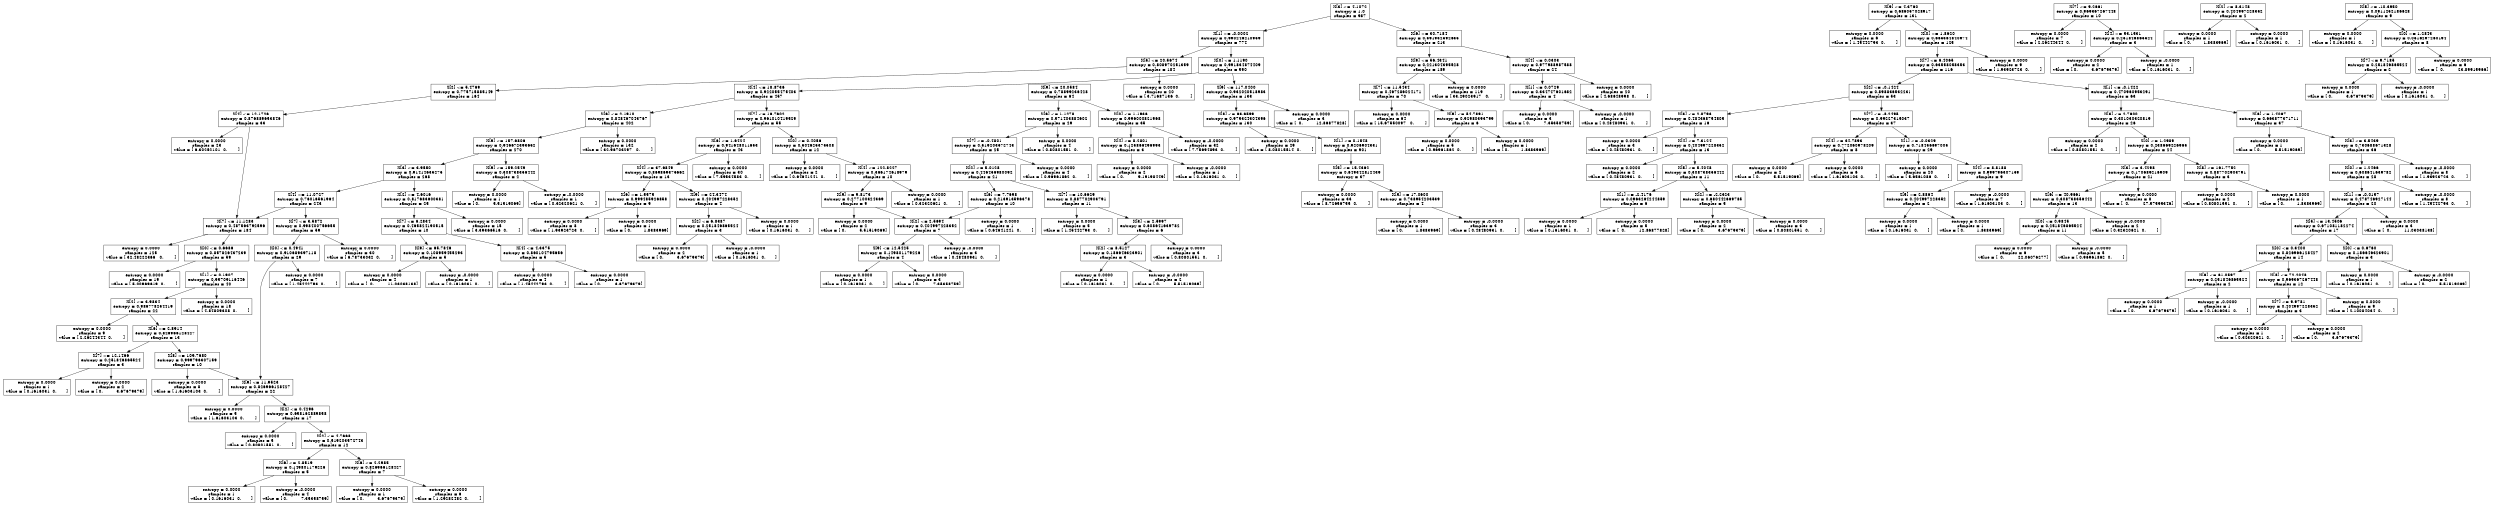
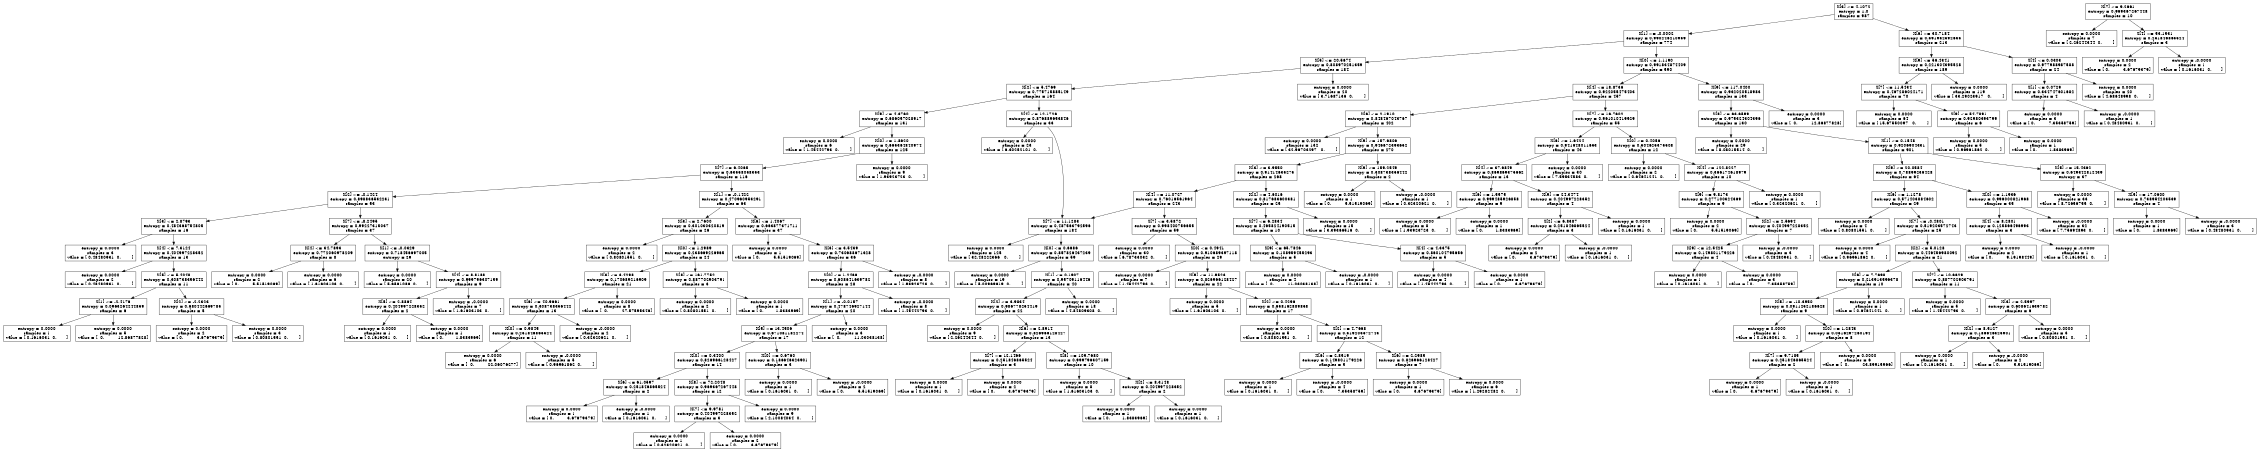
  digraph {
    node [shape=box]
    n1 [label="X[3] <= 4.1072\nentropy = 1.0\nsamples = 987"]
    n2 [label="X[1] <= -0.0002\nentropy = 0.990246210959\nsamples = 774"]
    n3 [label="X[6] <= 30.7184\nentropy = 0.591932592635\nsamples = 213"]
    n4 [label="X[5] <= 20.5674\nentropy = 0.808970251359\nsamples = 184"]
    n5 [label="X[0] <= 1.1190\nentropy = 0.991834874409\nsamples = 590"]
    n6 [label="X[9] <= 56.4341\nentropy = 0.221304395528\nsamples = 189"]
    n7 [label="X[4] <= 0.0303\nentropy = 0.977988987588\nsamples = 24"]
    n8 [label="X[2] <= 5.4769\nentropy = 0.775715885149\nsamples = 164"]
    n9 [label="entropy = 0.0000\nsamples = 20\nvalue = [ 3.71687136  0.        ]"]
    n10 [label="X[4] <= 18.8736\nentropy = 0.922055475403\nsamples = 457"]
    n11 [label="X[9] <= 117.0400\nentropy = 0.932020518983\nsamples = 133"]
    n12 [label="X[9] <= 4.3760\nentropy = 0.686057028917\nsamples = 131"]
    n13 [label="X[4] <= 12.1726\nentropy = 0.876889653846\nsamples = 33"]
    n14 [label="entropy = 0.0000\nsamples = 6\nvalue = [ 1.45442793  0.        ]"]
    n15 [label="X[0] <= 1.8620\nentropy = 0.665364840974\nsamples = 125"]
    n16 [label="entropy = 0.0000\nsamples = 23\nvalue = [ 6.30252101  0.        ]"]
    n17 [label="X[7] <= 11.1283\nentropy = 0.487563792596\nsamples = 184"]
    n18 [label="X[7] <= 6.4065\nentropy = 0.63558058353\nsamples = 116"]
    n19 [label="entropy = 0.0000\nsamples = 9\nvalue = [ 1.93923723  0.        ]"]
    n20 [label="X[2] <= -0.1424\nentropy = 0.898836532231\nsamples = 53"]
    n21 [label="X[1] <= -0.1422\nentropy = 0.470960953291\nsamples = 63"]
    n22 [label="X[3] <= 2.8793\nentropy = 0.484368754805\nsamples = 16"]
    n23 [label="X[7] <= -8.2495\nentropy = 0.99227315037\nsamples = 37"]
    n24 [label="X[3] <= 2.7600\nentropy = 0.301030320819\nsamples = 26"]
    n25 [label="X[6] <= 1.4067\nentropy = 0.663877371711\nsamples = 37"]
    n26 [label="entropy = 0.0000\nsamples = 3\nvalue = [ 0.48480931  0.        ]"]
    n27 [label="X[4] <= 7.3124\nentropy = 0.404997228352\nsamples = 13"]
    n28 [label="X[4] <= 34.7893\nentropy = 0.772060978209\nsamples = 8"]
    n29 [label="X[1] <= -0.0329\nentropy = 0.718456697005\nentropy = 29"]
    n30 [label="entropy = 0.0000\nsamples = 2\nvalue = [ 0.48480931  0.        ]"]
    n31 [label="X[5] <= 5.4048\nentropy = 0.308738356442\nsamples = 11"]
    n32 [label="X[1] <= -2.4176\nentropy = 0.0963264244859\nsamples = 6"]
    n33 [label="X[2] <= -2.2323\nentropy = 0.680442669785\nsamples = 5"]
    n34 [label="entropy = 0.0000\nsamples = 1\nvalue = [ 0.1616031  0.       ]"]
    n35 [label="entropy = 0.0000\nsamples = 5\nvalue = [  0.          12.86877828]"]
    n36 [label="entropy = 0.0000\nsamples = 2\nvalue = [ 0.          3.67679379]"]
    n37 [label="entropy = 0.0000\nsamples = 3\nvalue = [ 0.80801551  0.        ]"]
    n38 [label="entropy = 0.0000\nsamples = 2\nvalue = [ 0.          5.51519069]"]
    n39 [label="entropy = 0.0000\nsamples = 6\nvalue = [ 1.61603103  0.        ]"]
    n40 [label="entropy = 0.0000\nsamples = 20\nvalue = [ 5.6561086  0.       ]"]
    n41 [label="X[4] <= 8.8188\nentropy = 0.999796307159\nsamples = 9"]
    n42 [label="X[5] <= 2.8864\nentropy = 0.404997228352\nsamples = 2"]
    n43 [label="entropy = -0.0000\nsamples = 7\nvalue = [ 1.61603103  0.        ]"]
    n44 [label="entropy = 0.0000\nsamples = 1\nvalue = [ 0.1616031  0.       ]"]
    n45 [label="entropy = 0.0000\nsamples = 1\nvalue = [ 0.         1.8383969]"]
    n46 [label="entropy = 0.0000\nsamples = 2\nvalue = [ 0.80801551  0.        ]"]
    n47 [label="X[0] <= 1.2989\nentropy = 0.238669226965\nsamples = 24"]
    n48 [label="entropy = 0.0000\nsamples = 1\nvalue = [ 0.          5.51519069]"]
    n49 [label="X[3] <= 3.5439\nentropy = 0.730688671328\nsamples = 36"]
    n50 [label="X[3] <= 3.4298\nentropy = 0.170689216909\nsamples = 21"]
    n51 [label="X[8] <= 161.7752\nentropy = 0.887702903791\nsamples = 3"]
    n52 [label="X[6] <= 40.9661\nentropy = 0.308738356442\nsamples = 13"]
    n53 [label="entropy = 0.0000\nsamples = 8\nvalue = [  0.          27.57595346]"]
    n54 [label="entropy = 0.0000\nsamples = 2\nvalue = [ 0.80801551  0.        ]"]
    n55 [label="entropy = 0.0000\nsamples = 1\nvalue = [ 0.         1.8383969]"]
    n56 [label="X[0] <= 0.9845\nentropy = 0.251846865524\nsamples = 11"]
    n57 [label="entropy = -0.0000\nsamples = 2\nvalue = [ 0.32320621  0.        ]"]
    n58 [label="entropy = 0.0000\nsamples = 6\nvalue = [  0.          22.06076277]"]
    n59 [label="entropy = -0.0000\nsamples = 5\nvalue = [ 0.96961862  0.        ]"]
    n60 [label="X[0] <= 1.2466\nentropy = 0.608641639782\nsamples = 28"]
    n61 [label="entropy = -0.0000\nsamples = 8\nvalue = [ 1.93923723  0.        ]"]
    n62 [label="X[1] <= -0.0157\nentropy = 0.478746927144\nsamples = 20"]
    n63 [label="entropy = -0.0000\nsamples = 8\nvalue = [ 1.45442793  0.        ]"]
    n64 [label="X[5] <= 13.4506\nentropy = 0.671081182274\nsamples = 17"]
    n65 [label="entropy = 0.0000\nsamples = 3\nvalue = [  0.          11.03038138]"]
    n66 [label="X[0] <= 0.3400\nentropy = 0.826966128427\nsamples = 14"]
    n67 [label="X[0] <= 0.6760\nentropy = 0.186646323901\nsamples = 3"]
    n68 [label="X[6] <= 61.0597\nentropy = 0.251846865524\nsamples = 2"]
    n69 [label="X[8] <= 72.2048\nentropy = 0.969367267448\nsamples = 12"]
    n70 [label="entropy = 0.0000\nsamples = 1\nvalue = [ 0.1616031  0.       ]"]
    n71 [label="entropy = -0.0000\nsamples = 2\nvalue = [ 0.          5.51519069]"]
    n72 [label="entropy = 0.0000\nsamples = 1\nvalue = [ 0.          3.67679379]"]
    n73 [label="entropy = -0.0000\nsamples = 1\nvalue = [ 0.1616031  0.       ]"]
    n74 [label="X[7] <= 9.9781\nentropy = 0.404997228352\nsamples = 3"]
    n75 [label="entropy = 0.0000\nsamples = 9\nvalue = [ 2.10084034  0.        ]"]
    n76 [label="entropy = 0.0000\nsamples = 1\nvalue = [ 0.32320621  0.        ]"]
    n77 [label="entropy = 0.0000\nsamples = 2\nvalue = [ 0.          3.67679379]"]
    n78 [label="X[7] <= 9.2661\nentropy = 0.969367267448\nsamples = 10"]
    n79 [label="entropy = 0.0000\nsamples = 7\nvalue = [ 2.26244344  0.        ]"]
    n80 [label="X[4] <= 53.1531\nentropy = 0.251846865524\nsamples = 3"]
    n81 [label="entropy = 0.0000\nsamples = 2\nvalue = [ 0.          3.67679379]"]
    n82 [label="entropy = -0.0000\nsamples = 1\nvalue = [ 0.1616031  0.       ]"]
    n83 [label="X[6] <= 2.1910\nentropy = 0.848467043767\nsamples = 402"]
    n84 [label="X[7] <= 16.7602\nentropy = 0.961010419529\nsamples = 55"]
    n85 [label="X[8] <= 63.6599\nentropy = 0.975324304396\nsamples = 130"]
    n86 [label="entropy = 0.0000\nsamples = 3\nvalue = [  0.          12.86877828]"]
    n87 [label="entropy = 0.0000\nsamples = 132\nvalue = [ 32.96703297   0.        ]"]
    n88 [label="X[9] <= 157.6806\nentropy = 0.946672393652\nsamples = 270"]
    n89 [label="X[6] <= 1.6424\nentropy = 0.941648011653\nsamples = 43"]
    n90 [label="X[0] <= 0.4056\nentropy = 0.504625375508\nsamples = 12"]
    n91 [label="X[3] <= 3.9550\nentropy = 0.91414635275\nsamples = 268"]
    n92 [label="X[9] <= 159.2549\nentropy = 0.308738356442\nsamples = 2"]
    n93 [label="X[4] <= 11.0727\nentropy = 0.76016561964\nsamples = 243"]
    n94 [label="X[2] <= 4.6016\nentropy = 0.817683600381\nsamples = 25"]
    n95 [label="entropy = 0.0000\nsamples = 1\nvalue = [ 0.          5.51519069]"]
    n96 [label="entropy = -0.0000\nsamples = 1\nvalue = [ 0.32320621  0.        ]"]
    n97 [label="X[7] <= 3.5872\nentropy = 0.998400756655\nsamples = 59"]
    n98 [label="X[7] <= 6.2834\nentropy = 0.465824190515\nsamples = 10"]
    n99 [label="entropy = 0.0000\nsamples = 15\nvalue = [ 3.39366516  0.        ]"]
    n100 [label="entropy = 0.0000\nsamples = 125\nvalue = [ 32.48222366   0.        ]"]
    n101 [label="X[0] <= 0.6686\nentropy = 0.857826437239\nsamples = 59"]
    n102 [label="entropy = 0.0000\nsamples = 30\nvalue = [ 6.78733032  0.        ]"]
    n103 [label="X[0] <= 0.4941\nentropy = 0.910689397118\nsamples = 29"]
    n104 [label="entropy = 0.0000\nsamples = 19\nvalue = [ 5.00969619  0.        ]"]
    n105 [label="X[1] <= 0.1907\nentropy = 0.95709116446\nsamples = 40"]
    n106 [label="X[2] <= 3.9834\nentropy = 0.986778254419\nsamples = 22"]
    n107 [label="entropy = 0.0000\nsamples = 18\nvalue = [ 4.84809308  0.        ]"]
    n108 [label="entropy = 0.0000\nsamples = 9\nvalue = [ 2.26244344  0.        ]"]
    n109 [label="X[6] <= 2.8914\nentropy = 0.826966128427\nsamples = 13"]
    n110 [label="X[7] <= 12.1466\nentropy = 0.251846865524\nsamples = 3"]
    n111 [label="X[8] <= 109.7680\nentropy = 0.999796307159\nsamples = 10"]
    n112 [label="entropy = 0.0000\nsamples = 1\nvalue = [ 0.1616031  0.       ]"]
    n113 [label="entropy = 0.0000\nsamples = 2\nvalue = [ 0.          3.67679379]"]
    n114 [label="entropy = 0.0000\nsamples = 8\nvalue = [ 1.61603103  0.        ]"]
    n115 [label="X[2] <= 8.3148\nentropy = 0.404997228352\nsamples = 2"]
    n116 [label="entropy = 0.0000\nsamples = 1\nvalue = [ 0.         1.8383969]"]
    n117 [label="entropy = 0.0000\nsamples = 1\nvalue = [ 0.1616031  0.       ]"]
    n118 [label="entropy = 0.0000\nsamples = 7\nvalue = [ 1.45442793  0.        ]"]
    n119 [label="X[9] <= 11.9523\nentropy = 0.826966128427\nsamples = 22"]
    n120 [label="entropy = 0.0000\nsamples = 5\nvalue = [ 1.61603103  0.        ]"]
    n121 [label="X[2] <= 0.4296\nentropy = 0.658162889858\nsamples = 17"]
    n122 [label="entropy = 0.0000\nsamples = 5\nvalue = [ 0.80801551  0.        ]"]
    n123 [label="X[2] <= 4.7668\nentropy = 0.519203572743\nsamples = 12"]
    n124 [label="X[6] <= 2.8519\nentropy = 0.149801179226\nsamples = 5"]
    n125 [label="X[6] <= 2.2985\nentropy = 0.826966128427\nsamples = 7"]
    n126 [label="entropy = 0.0000\nsamples = 1\nvalue = [ 0.1616031  0.       ]"]
    n127 [label="entropy = -0.0000\nsamples = 4\nvalue = [ 0.          7.35358759]"]
    n128 [label="entropy = 0.0000\nsamples = 1\nvalue = [ 0.          3.67679379]"]
    n129 [label="entropy = 0.0000\nsamples = 6\nvalue = [ 1.29282482  0.        ]"]
    n130 [label="X[9] <= 65.7846\nentropy = 0.108959455293\nsamples = 5"]
    n131 [label="X[4] <= 4.3375\nentropy = 0.860104795656\nsamples = 5"]
    n132 [label="entropy = 0.0000\nsamples = 4\nvalue = [  0.          11.03038138]"]
    n133 [label="entropy = -0.0000\nsamples = 1\nvalue = [ 0.1616031  0.       ]"]
    n134 [label="entropy = 0.0000\nsamples = 4\nvalue = [ 1.45442793  0.        ]"]
    n135 [label="entropy = 0.0000\nsamples = 1\nvalue = [ 0.          3.67679379]"]
    n136 [label="X[4] <= 37.6849\nentropy = 0.869869375662\nsamples = 13"]
    n137 [label="entropy = 0.0000\nsamples = 30\nvalue = [ 7.59534583  0.        ]"]
    n138 [label="entropy = 0.0000\nsamples = 2\nvalue = [ 0.64641241  0.        ]"]
    n139 [label="X[4] <= 122.8227\nentropy = 0.366174618979\nsamples = 10"]
    n140 [label="X[6] <= 1.5575\nentropy = 0.999485926858\nsamples = 9"]
    n141 [label="X[9] <= 24.3474\nentropy = 0.404997228352\nsamples = 4"]
    n142 [label="entropy = 0.0000\nsamples = 8\nvalue = [ 1.93923723  0.        ]"]
    n143 [label="entropy = 0.0000\nsamples = 1\nvalue = [ 0.         1.8383969]"]
    n144 [label="X[2] <= 6.8387\nentropy = 0.251846865524\nsamples = 3"]
    n145 [label="entropy = 0.0000\nsamples = 1\nvalue = [ 0.1616031  0.       ]"]
    n146 [label="entropy = 0.0000\nsamples = 2\nvalue = [ 0.          3.67679379]"]
    n147 [label="entropy = -0.0000\nsamples = 1\nvalue = [ 0.1616031  0.       ]"]
    n148 [label="X[9] <= 9.8173\nentropy = 0.277100324369\nsamples = 9"]
    n149 [label="entropy = 0.0000\nsamples = 1\nvalue = [ 0.32320621  0.        ]"]
    n150 [label="entropy = 0.0000\nsamples = 2\nvalue = [ 0.          5.51519069]"]
    n151 [label="X[2] <= 2.5694\nentropy = 0.404997228352\nsamples = 7"]
    n152 [label="X[9] <= 12.5425\nentropy = 0.149801179226\nsamples = 4"]
    n153 [label="entropy = -0.0000\nsamples = 3\nvalue = [ 0.48480931  0.        ]"]
    n154 [label="entropy = 0.0000\nsamples = 1\nvalue = [ 0.1616031  0.       ]"]
    n155 [label="entropy = 0.0000\nsamples = 3\nvalue = [ 0.          7.35358759]"]
    n156 [label="entropy = 0.0000\nsamples = 29\nvalue = [ 8.08015514  0.        ]"]
    n157 [label="X[1] <= 0.1548\nentropy = 0.9206904331\nsamples = 901"]
    n158 [label="X[9] <= 20.0584\nentropy = 0.78899236428\nsamples = 64"]
    n159 [label="X[5] <= 15.4362\nentropy = 0.649342812439\nentropy = 37"]
    n160 [label="X[6] <= 1.1278\nentropy = 0.571403884602\nsamples = 29"]
    n161 [label="X[0] <= 1.1936\nentropy = 0.996000821968\nsamples = 35"]
    n162 [label="entropy = 0.0000\nsamples = 33\nvalue = [ 8.72656755  0.        ]"]
    n163 [label="X[5] <= 17.0600\nentropy = 0.738954203539\nsamples = 4"]
    n164 [label="entropy = 0.0000\nsamples = 4\nvalue = [ 0.80801551  0.        ]"]
    n165 [label="X[7] <= -0.4801\nentropy = 0.519203572743\nsamples = 25"]
    n166 [label="X[4] <= 8.2801\nentropy = 0.125866496993\nsamples = 3"]
    n167 [label="entropy = -0.0000\nsamples = 32\nvalue = [ 7.75694893  0.        ]"]
    n168 [label="entropy = 0.0000\nsamples = 4\nvalue = [ 0.96961862  0.        ]"]
    n169 [label="X[2] <= 5.0128\nentropy = 0.446456980092\nsamples = 21"]
    n170 [label="X[6] <= 7.7698\nentropy = 0.213913596378\nsamples = 10"]
    n171 [label="X[7] <= 10.6629\nentropy = 0.887702903791\nsamples = 11"]
    n172 [label="X[5] <= -10.3950\nentropy = 0.0911252186628\nsamples = 9"]
    n173 [label="entropy = 0.0000\nsamples = 1\nvalue = [ 0.64641241  0.        ]"]
    n174 [label="entropy = 0.0000\nsamples = 5\nvalue = [ 1.45442793  0.        ]"]
    n175 [label="X[3] <= 2.5997\nentropy = 0.608641639782\nsamples = 6"]
    n176 [label="entropy = 0.0000\nsamples = 1\nvalue = [ 0.1616031  0.       ]"]
    n177 [label="X[0] <= 1.2843\nentropy = 0.0516297260194\nsamples = 8"]
    n178 [label="X[7] <= 9.7185\nentropy = 0.251846865524\nsamples = 2"]
    n179 [label="entropy = 0.0000\nsamples = 6\nvalue = [  0.          23.89915966]"]
    n180 [label="entropy = 0.0000\nsamples = 1\nvalue = [ 0.          3.67679379]"]
    n181 [label="entropy = -0.0000\nsamples = 1\nvalue = [ 0.1616031  0.       ]"]
    n182 [label="X[2] <= 8.5127\nentropy = 0.186646323901\nsamples = 3"]
    n183 [label="entropy = 0.0000\nsamples = 3\nvalue = [ 0.80801551  0.        ]"]
    n184 [label="entropy = 0.0000\nsamples = 1\nvalue = [ 0.1616031  0.       ]"]
    n185 [label="entropy = -0.0000\nsamples = 2\nvalue = [ 0.          5.51519069]"]
    n186 [label="entropy = 0.0000\nsamples = 2\nvalue = [ 0.          9.19198449]"]
    n187 [label="entropy = -0.0000\nsamples = 1\nvalue = [ 0.1616031  0.       ]"]
    n188 [label="entropy = 0.0000\nsamples = 1\nvalue = [ 0.         1.8383969]"]
    n189 [label="entropy = -0.0000\nsamples = 3\nvalue = [ 0.48480931  0.        ]"]
    n190 [label="X[7] <= 11.5434\nentropy = 0.467286024171\nsamples = 70"]
    n191 [label="entropy = 0.0000\nsamples = 119\nvalue = [ 33.29023917   0.        ]"]
    n192 [label="X[1] <= 0.0729\nentropy = 0.334747601682\nsamples = 4"]
    n193 [label="entropy = 0.0000\nsamples = 20\nvalue = [ 4.68648998  0.        ]"]
    n194 [label="entropy = 0.0000\nsamples = 64\nvalue = [ 15.67550097   0.        ]"]
    n195 [label="X[9] <= 54.7891\nentropy = 0.92980393799\nsamples = 6"]
    n196 [label="entropy = 0.0000\nsamples = 5\nvalue = [ 0.96961862  0.        ]"]
    n197 [label="entropy = 0.0000\nsamples = 1\nvalue = [ 0.         1.8383969]"]
    n198 [label="entropy = 0.0000\nsamples = 3\nvalue = [ 0.          7.35358759]"]
    n199 [label="entropy = -0.0000\nsamples = 1\nvalue = [ 0.48480931  0.        ]"]
    n1 -> n2
    n1 -> n3
    n2 -> n4
    n2 -> n5
    n3 -> n6
    n3 -> n7
    n4 -> n8
    n4 -> n9
    n5 -> n10
    n5 -> n11
    n6 -> n190
    n6 -> n191
    n7 -> n192
    n7 -> n193
+   n8 -> n12
    n8 -> n13
    n10 -> n83
    n10 -> n84
    n11 -> n85
    n11 -> n86
    n12 -> n14
    n12 -> n15
    n13 -> n16
    n13 -> n17
    n15 -> n18
    n15 -> n19
    n17 -> n100
    n17 -> n101
    n18 -> n20
    n18 -> n21
    n20 -> n22
    n20 -> n23
    n21 -> n24
    n21 -> n25
    n22 -> n26
    n22 -> n27
    n23 -> n28
    n23 -> n29
    n24 -> n46
    n24 -> n47
    n25 -> n48
    n25 -> n49
    n27 -> n30
    n27 -> n31
    n28 -> n38
    n28 -> n39
    n29 -> n40
    n29 -> n41
    n31 -> n32
    n31 -> n33
    n32 -> n34
    n32 -> n35
    n33 -> n36
    n33 -> n37
    n41 -> n42
    n41 -> n43
    n42 -> n44
    n42 -> n45
    n47 -> n50
    n47 -> n51
    n49 -> n60
    n49 -> n61
    n50 -> n52
    n50 -> n53
    n51 -> n54
    n51 -> n55
    n52 -> n56
    n52 -> n57
    n56 -> n58
    n56 -> n59
    n60 -> n62
    n60 -> n63
    n62 -> n64
    n62 -> n65
    n64 -> n66
    n64 -> n67
    n66 -> n68
    n66 -> n69
    n67 -> n70
    n67 -> n71
    n68 -> n72
    n68 -> n73
    n69 -> n74
    n69 -> n75
    n74 -> n76
    n74 -> n77
    n78 -> n79
    n78 -> n80
    n80 -> n81
    n80 -> n82
    n83 -> n87
    n83 -> n88
    n84 -> n89
    n84 -> n90
    n85 -> n156
    n85 -> n157
    n88 -> n91
    n88 -> n92
    n89 -> n136
    n89 -> n137
    n90 -> n138
    n90 -> n139
    n91 -> n93
    n91 -> n94
    n92 -> n95
    n92 -> n96
    n93 -> n17
    n93 -> n97
    n94 -> n98
    n94 -> n99
    n97 -> n102
    n97 -> n103
    n98 -> n130
    n98 -> n131
    n101 -> n104
    n101 -> n105
    n103 -> n118
    n103 -> n119
    n105 -> n106
    n105 -> n107
    n106 -> n108
    n106 -> n109
    n109 -> n110
    n109 -> n111
    n110 -> n112
    n110 -> n113
    n111 -> n114
-   n111 -> n119
+   n111 -> n115
    n115 -> n116
    n115 -> n117
    n119 -> n120
    n119 -> n121
    n121 -> n122
    n121 -> n123
    n123 -> n124
    n123 -> n125
    n124 -> n126
    n124 -> n127
    n125 -> n128
    n125 -> n129
    n130 -> n132
    n130 -> n133
    n131 -> n134
    n131 -> n135
    n136 -> n140
    n136 -> n141
    n139 -> n148
    n139 -> n149
    n140 -> n142
    n140 -> n143
    n141 -> n144
    n141 -> n145
    n144 -> n146
    n144 -> n147
    n148 -> n150
    n148 -> n151
    n151 -> n152
    n151 -> n153
    n152 -> n154
    n152 -> n155
+   n157 -> n158
    n157 -> n159
    n158 -> n160
    n158 -> n161
    n159 -> n162
    n159 -> n163
    n160 -> n164
    n160 -> n165
    n161 -> n166
    n161 -> n167
    n163 -> n188
    n163 -> n189
    n165 -> n168
    n165 -> n169
    n166 -> n186
    n166 -> n187
    n169 -> n170
    n169 -> n171
-   n170 -> n151
+   n170 -> n172
    n170 -> n173
    n171 -> n174
    n171 -> n175
    n172 -> n176
    n172 -> n177
    n175 -> n182
    n175 -> n183
    n177 -> n178
    n177 -> n179
    n178 -> n180
    n178 -> n181
    n182 -> n184
    n182 -> n185
    n190 -> n194
    n190 -> n195
    n192 -> n198
    n192 -> n199
    n195 -> n196
    n195 -> n197
  }
